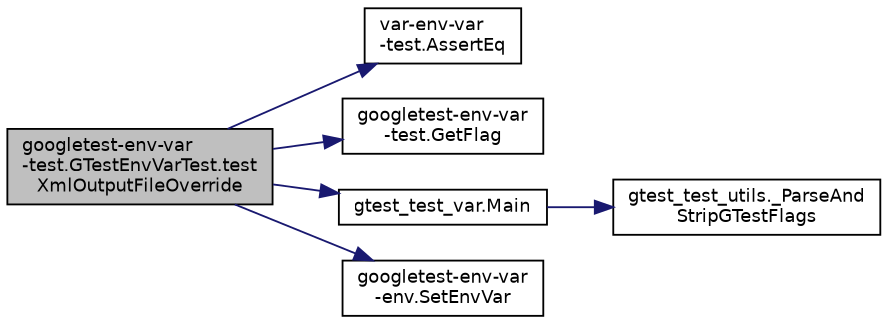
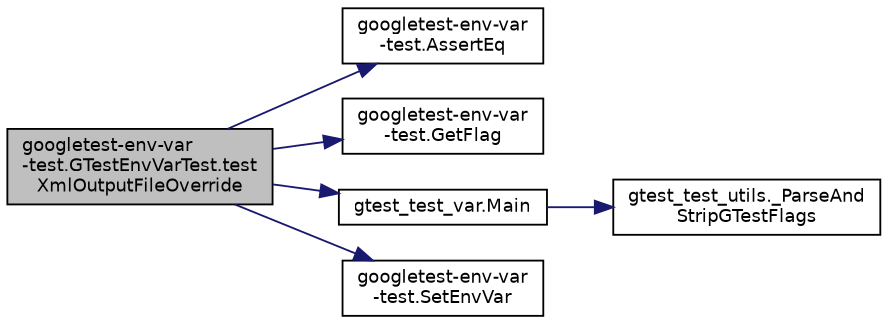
  digraph {
    rankdir=LR
    node [color=black fontname=Helvetica fontsize=10 shape=record]
    edge [color=midnightblue fontname=Helvetica fontsize=10 labelfontname=Helvetica labelfontsize=10 style=solid]
    n1 [fillcolor=grey75 fontcolor=black height=0.2 label="googletest-env-var\l-test.GTestEnvVarTest.test\lXmlOutputFileOverride" style=filled width=0.4]
-   n2 [height=0.2 label="var-env-var\l-test.AssertEq" width=0.4]
+   n2 [height=0.2 label="googletest-env-var\l-test.AssertEq" width=0.4]
    n3 [height=0.2 label="googletest-env-var\l-test.GetFlag" width=0.4]
    n4 [height=0.2 label="gtest_test_var.Main" width=0.4]
-   n5 [height=0.2 label="googletest-env-var\l-env.SetEnvVar" width=0.4]
+   n5 [height=0.2 label="googletest-env-var\l-test.SetEnvVar" width=0.4]
    n6 [height=0.2 label="gtest_test_utils._ParseAnd\lStripGTestFlags" width=0.4]
    n1 -> n2
    n1 -> n3
    n1 -> n4
    n1 -> n5
    n4 -> n6
  }
